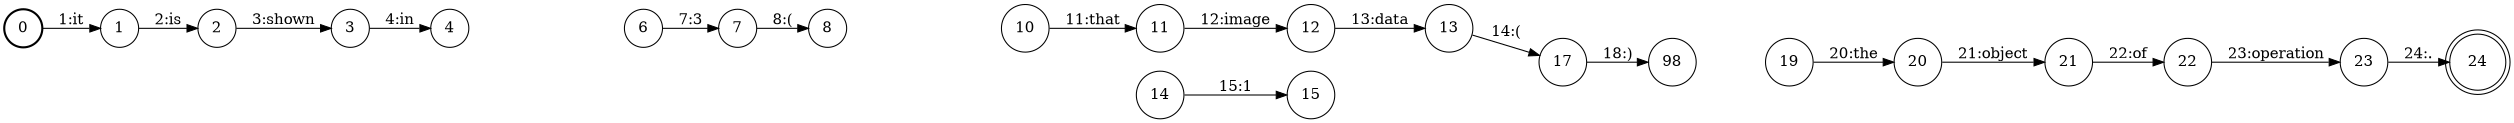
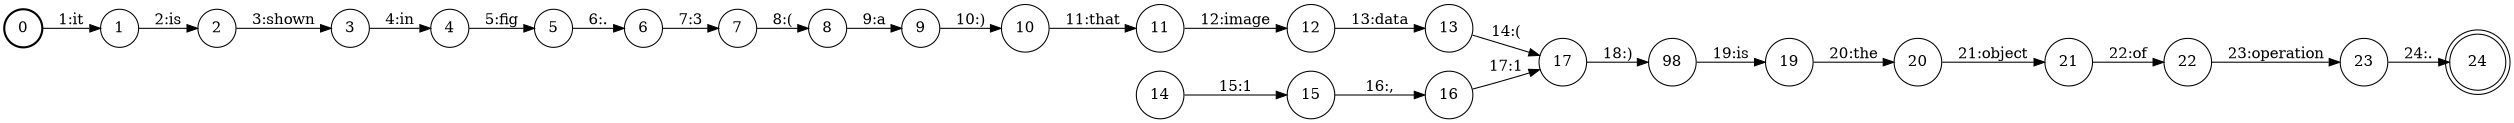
  digraph {
    nodesep=0.25
    rankdir=LR
    ranksep=0.4
    node [fontsize=14 shape=circle style=solid]
    edge [fontsize=14]
    n1 [label=0 style=bold]
    n2 [label=1]
    n3 [label=2]
    n4 [label=3]
    n5 [label=4]
+   n6 [label=5]
    n7 [label=6]
    n8 [label=7]
    n9 [label=8]
+   n10 [label=9]
    n11 [label=10]
    n12 [label=11]
    n13 [label=12]
    n14 [label=13]
    n15 [label=17]
    n16 [label=14]
    n17 [label=15]
+   n18 [label=16]
    n19 [label=98]
    n20 [label=19]
    n21 [label=20]
    n22 [label=21]
    n23 [label=22]
    n24 [label=23]
    n25 [label=24 shape=doublecircle]
    n1 -> n2 [label="1:it"]
    n2 -> n3 [label="2:is"]
    n3 -> n4 [label="3:shown"]
    n4 -> n5 [label="4:in"]
+   n5 -> n6 [label="5:fig"]
+   n6 -> n7 [label="6:."]
    n7 -> n8 [label="7:3"]
    n8 -> n9 [label="8:("]
+   n9 -> n10 [label="9:a"]
+   n10 -> n11 [label="10:)"]
    n11 -> n12 [label="11:that"]
    n12 -> n13 [label="12:image"]
    n13 -> n14 [label="13:data"]
    n14 -> n15 [label="14:("]
    n15 -> n19 [label="18:)"]
    n16 -> n17 [label="15:1"]
+   n17 -> n18 [label="16:,"]
+   n18 -> n15 [label="17:1"]
+   n19 -> n20 [label="19:is"]
    n20 -> n21 [label="20:the"]
    n21 -> n22 [label="21:object"]
    n22 -> n23 [label="22:of"]
    n23 -> n24 [label="23:operation"]
    n24 -> n25 [label="24:."]
  }
